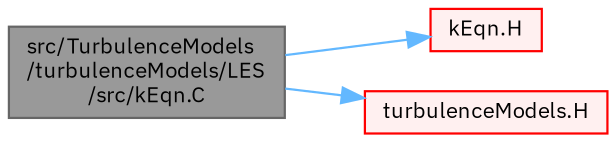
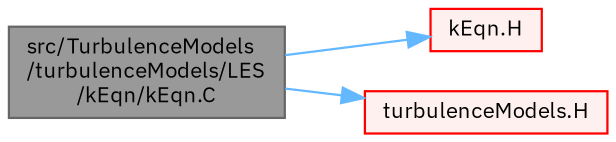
  digraph {
    fontname="IBM Plex Sans"
    rankdir=LR
    node [color=red fillcolor="#FFF0F0" fontname="IBM Plex Sans" fontsize=10 shape=box style=filled]
    edge [color=steelblue1 fontname="IBM Plex Sans" fontsize=10 labelfontname=Helvetica labelfontsize=10 style=solid]
-   n1 [color=gray40 fillcolor=grey60 fontcolor=black height=0.2 label="src/TurbulenceModels\l/turbulenceModels/LES\l/src/kEqn.C" width=0.4]
+   n1 [color=gray40 fillcolor=grey60 fontcolor=black height=0.2 label="src/TurbulenceModels\l/turbulenceModels/LES\l/kEqn/kEqn.C" width=0.4]
    n2 [height=0.2 label="kEqn.H" width=0.4]
    n3 [height=0.2 label="turbulenceModels.H" width=0.4]
    n1 -> n2
    n1 -> n3
  }
